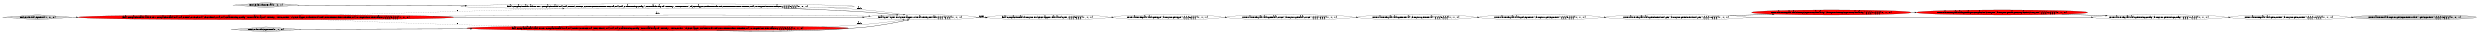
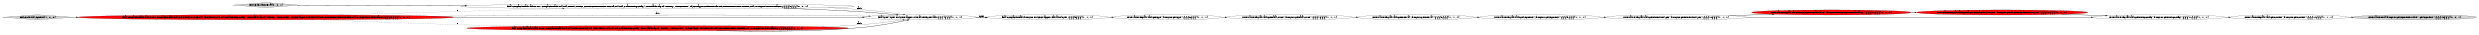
  digraph {
    rankdir=LR
    node [fillcolor=white shape=ellipse style=filled]
    edge [style=bold]
    n1 [fillcolor=lightgray label="testSerdeWithInterval['0', '0', '1']" shape=diamond]
    n2 [label="final CompactionTask task = new CompactionTask(null,null,DATA_SOURCE,COMPACTION_INTERVAL,null,null,null,createTuningConfig(),ImmutableMap.of(\"testKey\",\"testContext\"),objectMapper,AuthTestUtils.TEST_AUTHORIZER_MAPPER,null,rowIngestionMetersFactory)@@@3@@@['0', '0', '1']"]
    n3 [label="Assert.assertEquals(task.getInterval(),fromJson.getInterval())@@@8@@@['1', '1', '1']"]
    n4 [label="Assert.assertEquals(task.getSegments(),fromJson.getSegments())@@@9@@@['1', '1', '1']"]
    n5 [fillcolor=red label="final CompactionTask task = new CompactionTask(null,null,DATA_SOURCE,null,SEGMENTS,null,null,null,createTuningConfig(),ImmutableMap.of(\"testKey\",\"testContext\"),objectMapper,AuthTestUtils.TEST_AUTHORIZER_MAPPER,null,rowIngestionMetersFactory)@@@3@@@['0', '1', '0']"]
    n6 [label="final byte(( bytes = objectMapper.writeValueAsBytes(task)@@@4@@@['1', '1', '1']"]
    n7 [label="final CompactionTask fromJson = objectMapper.readValue(bytes,)@@@5@@@['1', '1', '1']"]
    n8 [label="Assert.assertEquals(task.getDataSource(),fromJson.getDataSource())@@@7@@@['1', '1', '1']"]
    n9 [fillcolor=lightgray label="testSerdeWithSegments['1', '0', '0']" shape=diamond]
    n10 [fillcolor=red label="final CompactionTask task = new CompactionTask(null,null,DATA_SOURCE,null,SEGMENTS,null,null,createTuningConfig(),ImmutableMap.of(\"testKey\",\"testContext\"),objectMapper,AuthTestUtils.TEST_AUTHORIZER_MAPPER,null,rowIngestionMetersFactory)@@@3@@@['1', '0', '0']"]
    n11 [label="Assert.assertEquals(task.getType(),fromJson.getType())@@@6@@@['1', '1', '1']"]
    n12 [fillcolor=red label="Assert.assertEquals(task.getTargetCompactionSizeBytes(),fromJson.getTargetCompactionSizeBytes())@@@12@@@['0', '1', '0']"]
    n13 [label="Assert.assertEquals(task.getTuningConfig(),fromJson.getTuningConfig())@@@11@@@['1', '1', '1']"]
    n14 [fillcolor=lightgray label="Assert.assertNull(fromJson.getSegmentProvider().getSegments())@@@13@@@['0', '0', '1']"]
    n15 [label="Assert.assertEquals(task.getDimensionsSpec(),fromJson.getDimensionsSpec())@@@10@@@['1', '1', '1']"]
    n16 [fillcolor=red label="Assert.assertEquals(task.isKeepSegmentGranularity(),fromJson.isKeepSegmentGranularity())@@@11@@@['0', '1', '0']"]
    n17 [label="Assert.assertEquals(task.getContext(),fromJson.getContext())@@@12@@@['1', '1', '1']"]
-   n18 [fillcolor=lightgray label="testSerdeWithSegments['0', '1', '0']" shape=diamond]
    n1 -> n2
    n2 -> n6
    n2 -> n6 [label=task style=solid]
    n3 -> n4
    n4 -> n15
    n5 -> n6
    n5 -> n6 [label=task style=solid]
    n6 -> n7 [label=bytes style=solid]
    n6 -> n7
    n7 -> n11
    n8 -> n3
    n9 -> n10
    n10 -> n2 [label=0 style=dashed]
    n10 -> n5 [label=0 style=dashed]
    n10 -> n6
    n10 -> n6 [label=task style=solid]
    n11 -> n8
    n12 -> n13
    n13 -> n17
    n15 -> n13
    n15 -> n16
    n16 -> n12
    n17 -> n14
-   n18 -> n5
  }
